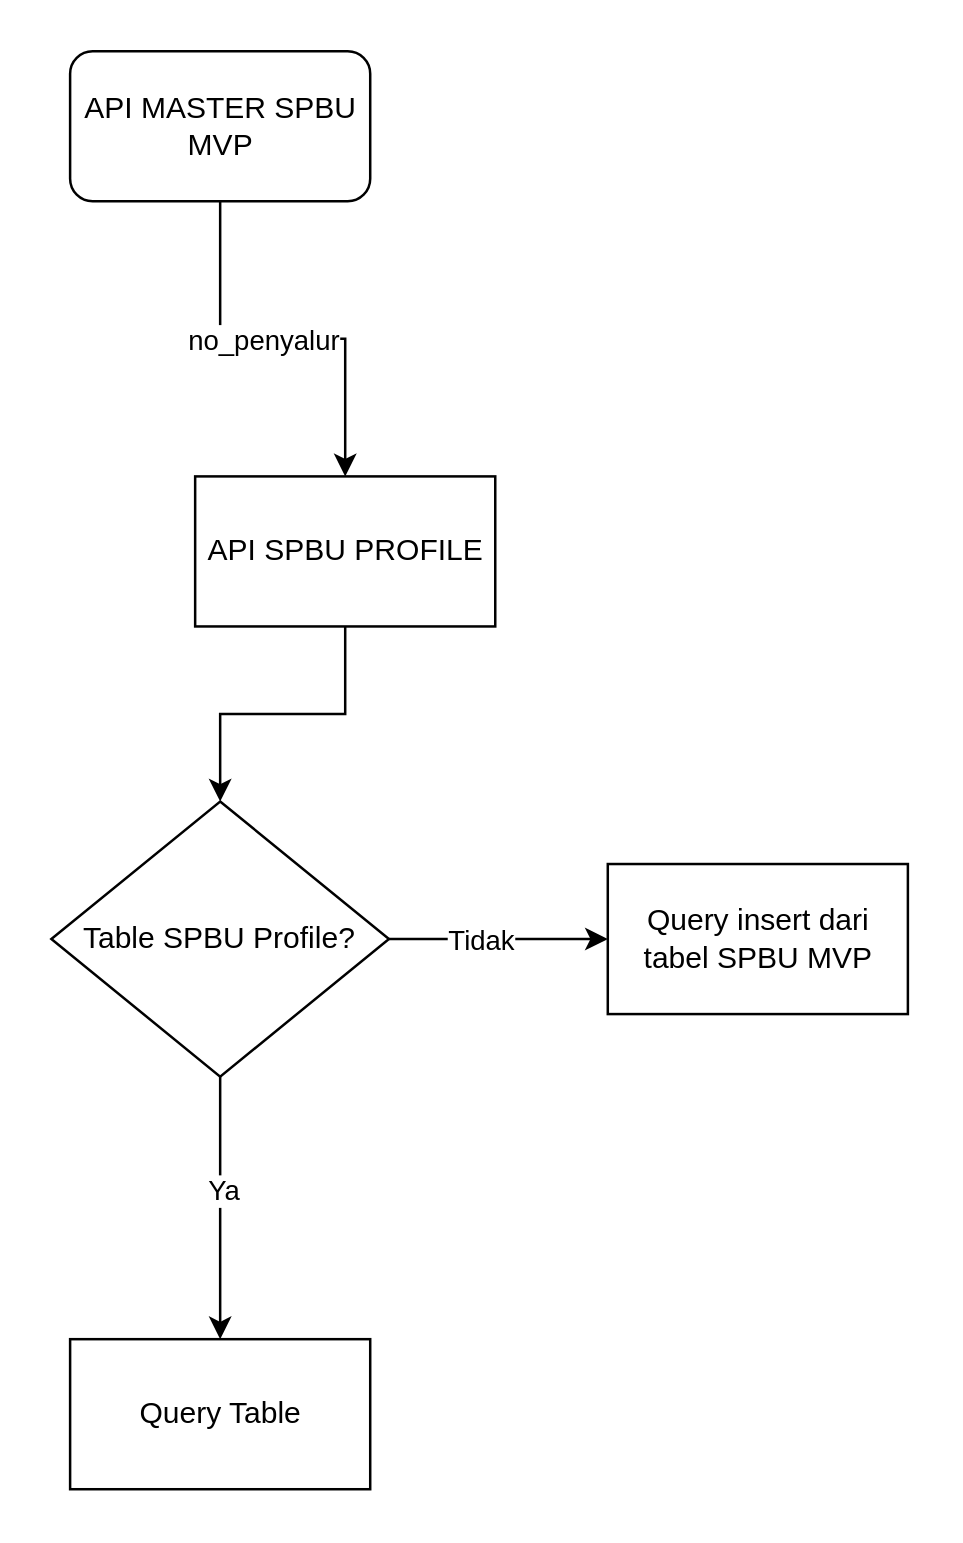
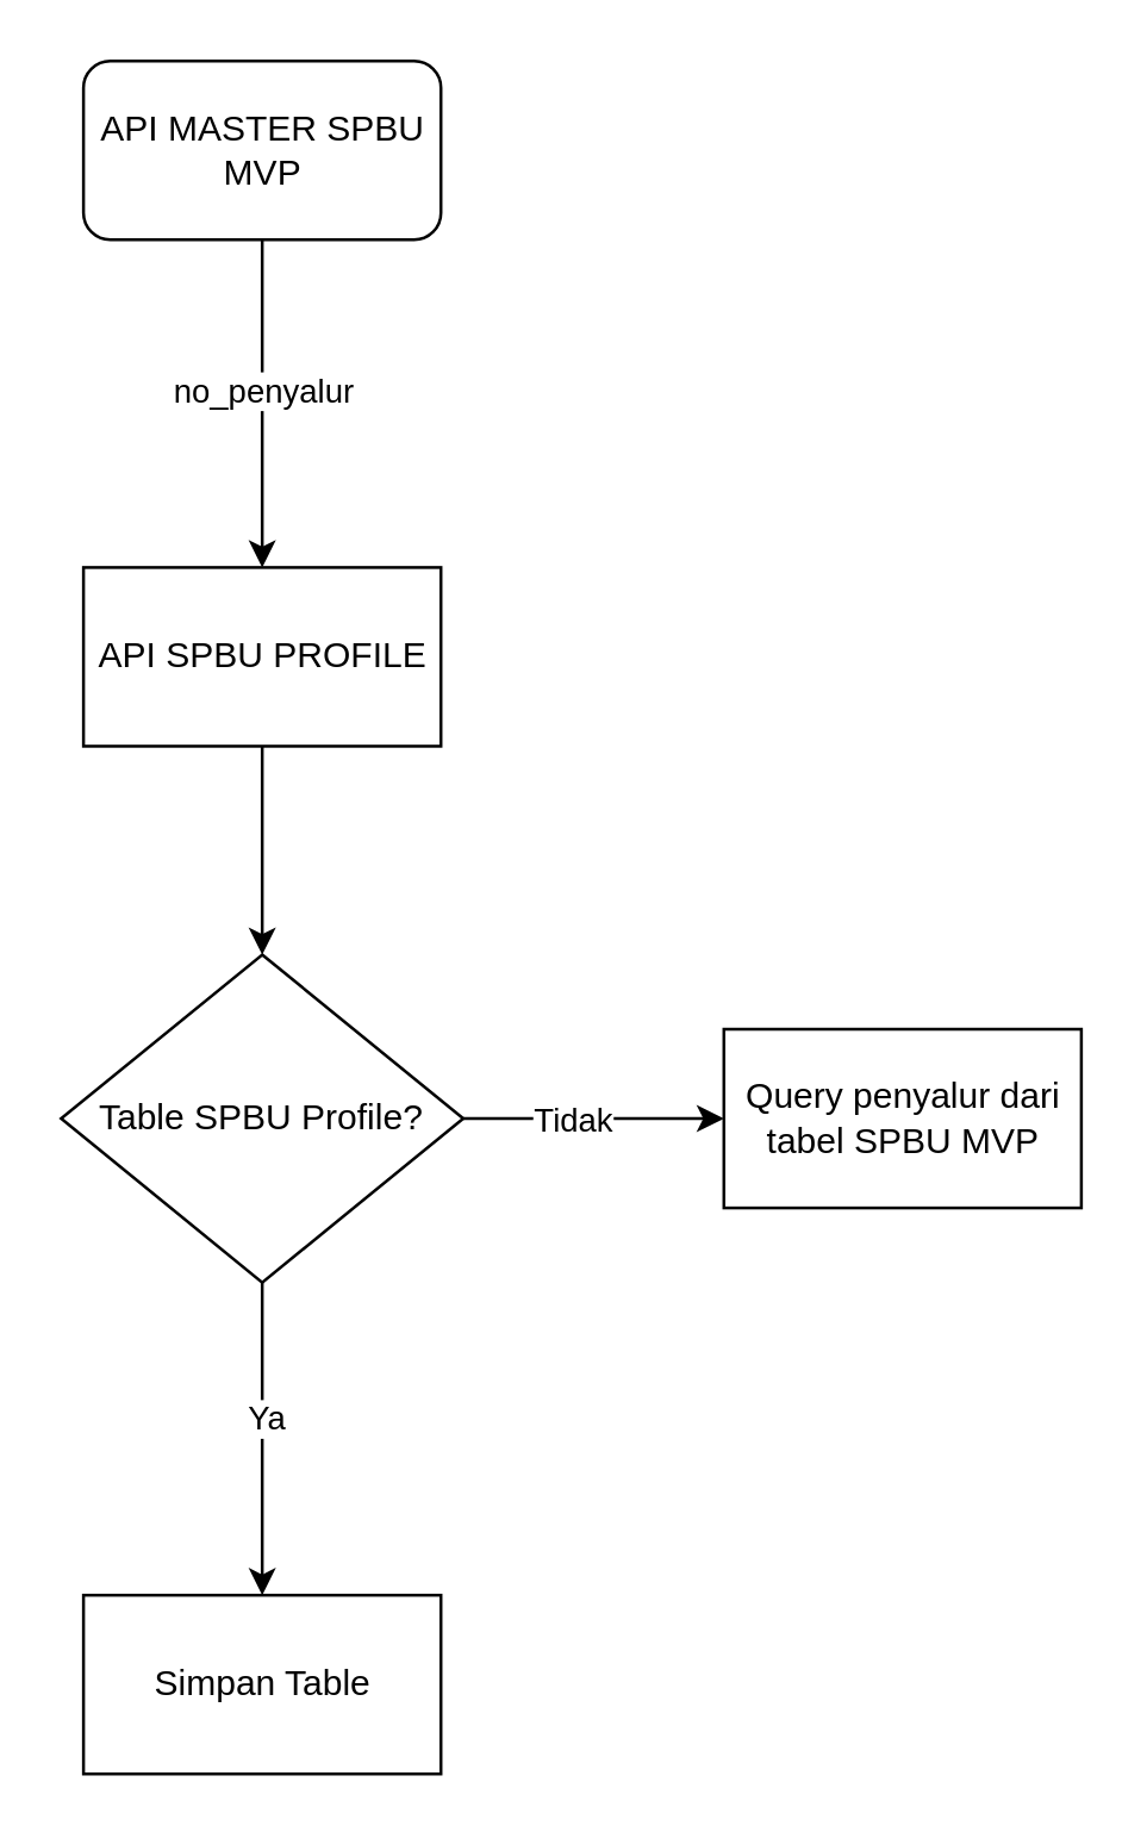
  <mxCell id="0" />
  <mxCell id="1" parent="0" />
  <mxCell id="2" value="" style="edgeStyle=orthogonalEdgeStyle;rounded=0;orthogonalLoop=1;jettySize=auto;html=1;" edge="1" parent="1" source="4" target="6"><mxGeometry relative="1" as="geometry" /></mxCell>
  <mxCell id="3" value="no_penyalur" style="edgeLabel;html=1;align=center;verticalAlign=middle;resizable=0;points=[];" vertex="1" connectable="0" parent="2"><mxGeometry x="-0.097" relative="1" as="geometry"><mxPoint as="offset" /></mxGeometry></mxCell>
  <mxCell id="4" value="API MASTER SPBU MVP" style="whiteSpace=wrap;html=1;rounded=1;" vertex="1" parent="1"><mxGeometry x="27.5" y="20" width="120" height="60" as="geometry" /></mxCell>
  <mxCell id="5" value="" style="edgeStyle=orthogonalEdgeStyle;rounded=0;orthogonalLoop=1;jettySize=auto;html=1;" edge="1" parent="1" source="6" target="11"><mxGeometry relative="1" as="geometry" /></mxCell>
- <mxCell id="6" value="API SPBU PROFILE" style="rounded=0;whiteSpace=wrap;html=1;" vertex="1" parent="1"><mxGeometry x="77.5" y="190" width="120" height="60" as="geometry" /></mxCell>
+ <mxCell id="6" value="API SPBU PROFILE" style="rounded=0;whiteSpace=wrap;html=1;" vertex="1" parent="1"><mxGeometry x="27.5" y="190" width="120" height="60" as="geometry" /></mxCell>
  <mxCell id="7" value="" style="edgeStyle=orthogonalEdgeStyle;rounded=0;orthogonalLoop=1;jettySize=auto;html=1;" edge="1" parent="1" source="11" target="12"><mxGeometry relative="1" as="geometry" /></mxCell>
  <mxCell id="8" value="Ya" style="edgeLabel;html=1;align=center;verticalAlign=middle;resizable=0;points=[];" vertex="1" connectable="0" parent="7"><mxGeometry x="-0.149" y="1" relative="1" as="geometry"><mxPoint as="offset" /></mxGeometry></mxCell>
  <mxCell id="9" value="" style="edgeStyle=orthogonalEdgeStyle;rounded=0;orthogonalLoop=1;jettySize=auto;html=1;" edge="1" parent="1" source="11" target="13"><mxGeometry relative="1" as="geometry" /></mxCell>
  <mxCell id="10" value="Tidak" style="edgeLabel;html=1;align=center;verticalAlign=middle;resizable=0;points=[];" vertex="1" connectable="0" parent="9"><mxGeometry x="-0.189" relative="1" as="geometry"><mxPoint x="1" as="offset" /></mxGeometry></mxCell>
  <mxCell id="11" value="Table SPBU Profile?" style="rhombus;whiteSpace=wrap;html=1;rounded=0;" vertex="1" parent="1"><mxGeometry x="20" y="320" width="135" height="110" as="geometry" /></mxCell>
- <mxCell id="12" value="Query Table" style="whiteSpace=wrap;html=1;rounded=0;" vertex="1" parent="1"><mxGeometry x="27.5" y="535" width="120" height="60" as="geometry" /></mxCell>
- <mxCell id="13" value="Query insert dari tabel SPBU MVP" style="whiteSpace=wrap;html=1;rounded=0;" vertex="1" parent="1"><mxGeometry x="242.5" y="345" width="120" height="60" as="geometry" /></mxCell>
+ <mxCell id="12" value="Simpan Table" style="whiteSpace=wrap;html=1;rounded=0;" vertex="1" parent="1"><mxGeometry x="27.5" y="535" width="120" height="60" as="geometry" /></mxCell>
+ <mxCell id="13" value="Query penyalur dari tabel SPBU MVP" style="whiteSpace=wrap;html=1;rounded=0;" vertex="1" parent="1"><mxGeometry x="242.5" y="345" width="120" height="60" as="geometry" /></mxCell>
